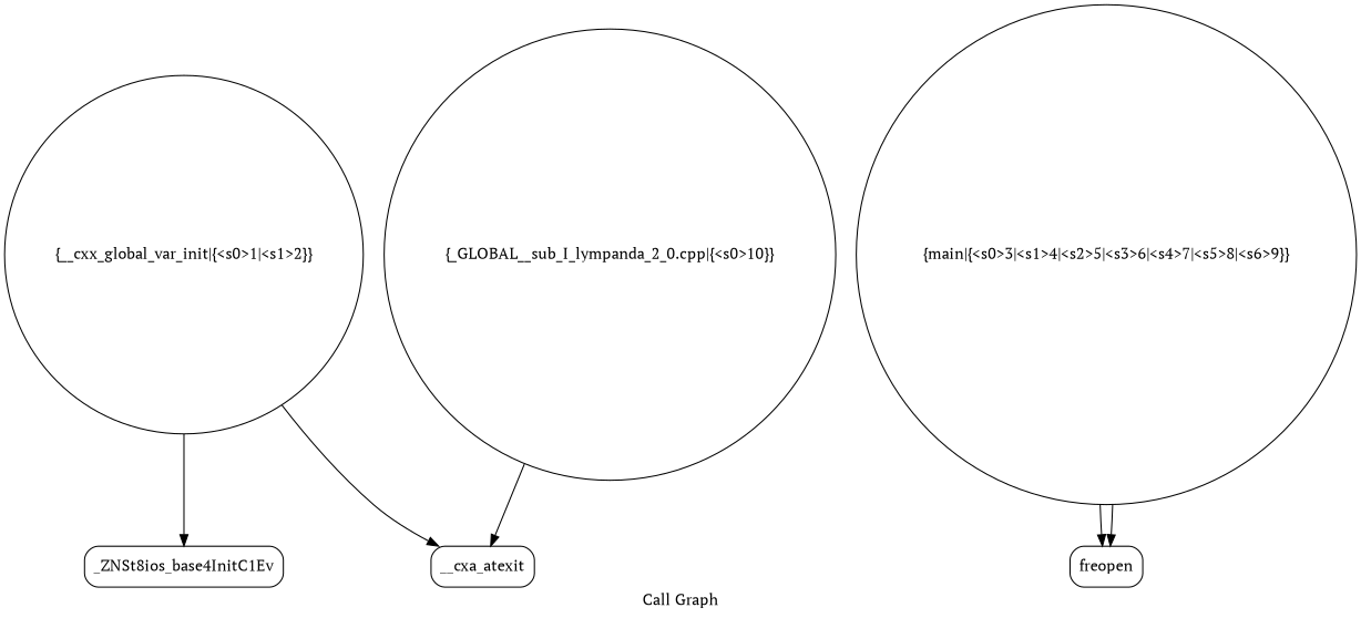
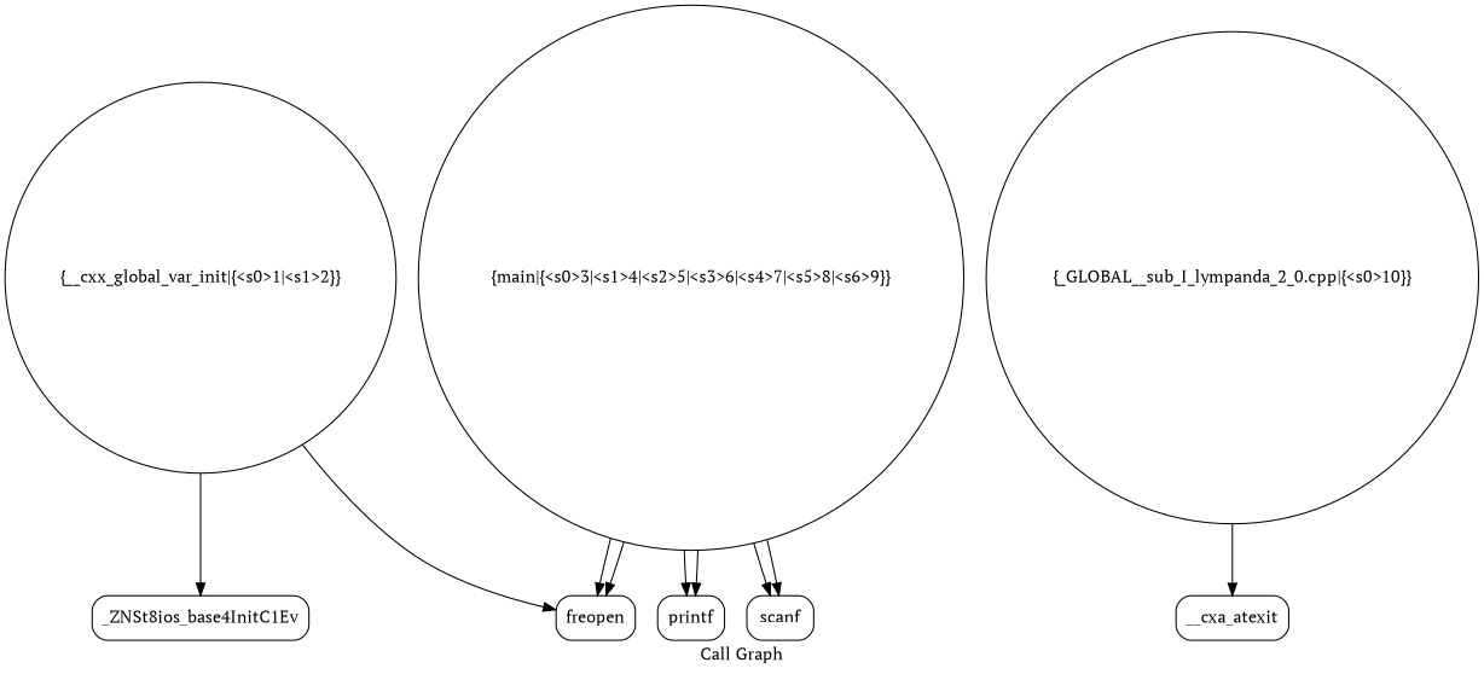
  digraph {
    fontname="PT Serif"
    label="Call Graph"
    node [fontname="PT Serif" shape=Mrecord]
    edge [color=black fontname="PT Serif" tailport=s0]
    n1 [label="{__cxx_global_var_init|{<s0>1|<s1>2}}" shape=circle]
    n2 [label="{_ZNSt8ios_base4InitC1Ev}"]
    n3 [label="{__cxa_atexit}"]
+   n4 [label="{printf}"]
    n5 [label="{_GLOBAL__sub_I_lympanda_2_0.cpp|{<s0>10}}" shape=circle]
    n6 [label="{main|{<s0>3|<s1>4|<s2>5|<s3>6|<s4>7|<s5>8|<s6>9}}" shape=circle]
    n7 [label="{freopen}"]
+   n8 [label="{scanf}"]
    n1 -> n2
-   n1 -> n3 [tailport=s1]
+   n1 -> n7 [tailport=s1]
    n5 -> n3
+   n6 -> n4 [tailport=s4]
+   n6 -> n4 [tailport=s6]
    n6 -> n7
    n6 -> n7 [tailport=s1]
+   n6 -> n8 [tailport=s2]
+   n6 -> n8 [tailport=s3]
  }
